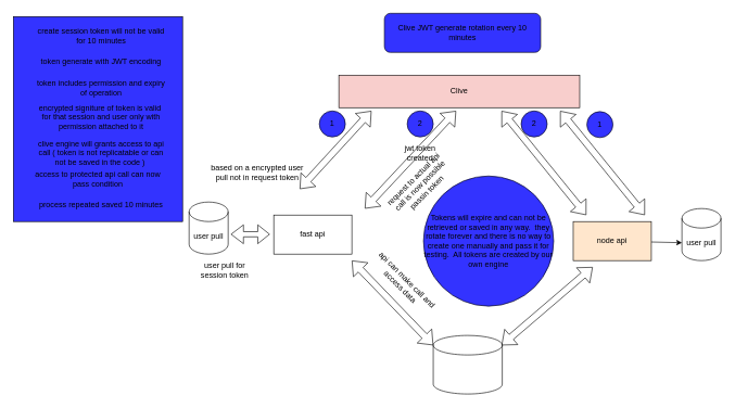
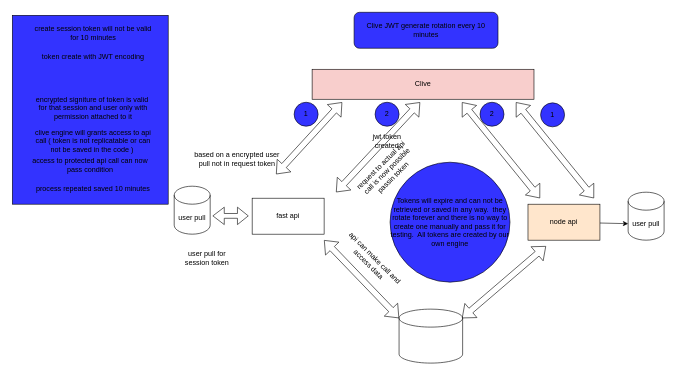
  <mxCell id="0" />
  <mxCell id="1" parent="0" />
  <mxCell id="2" value="" style="rounded=0;whiteSpace=wrap;html=1;fillColor=#3333FF;" vertex="1" parent="1"><mxGeometry x="20" y="25" width="260" height="315" as="geometry" /></mxCell>
  <mxCell id="3" value="Clive" style="rounded=0;whiteSpace=wrap;html=1;fillColor=#f8cecc;" vertex="1" parent="1"><mxGeometry x="520" y="115" width="370" height="50" as="geometry" /></mxCell>
  <mxCell id="4" value="fast api" style="rounded=0;whiteSpace=wrap;html=1;" vertex="1" parent="1"><mxGeometry x="420" y="330" width="120" height="60" as="geometry" /></mxCell>
  <mxCell id="5" style="edgeStyle=none;html=1;entryX=0;entryY=0;entryDx=0;entryDy=52.5;entryPerimeter=0;" edge="1" parent="1" source="6" target="8"><mxGeometry relative="1" as="geometry" /></mxCell>
  <mxCell id="6" value="node api" style="rounded=0;whiteSpace=wrap;html=1;fillColor=#ffe6cc;" vertex="1" parent="1"><mxGeometry x="880" y="340" width="120" height="60" as="geometry" /></mxCell>
  <mxCell id="7" value="user pull" style="shape=cylinder3;whiteSpace=wrap;html=1;boundedLbl=1;backgroundOutline=1;size=15;" vertex="1" parent="1"><mxGeometry x="290" y="310" width="60" height="80" as="geometry" /></mxCell>
  <mxCell id="8" value="user pull" style="shape=cylinder3;whiteSpace=wrap;html=1;boundedLbl=1;backgroundOutline=1;size=15;" vertex="1" parent="1"><mxGeometry x="1047" y="320" width="60" height="80" as="geometry" /></mxCell>
  <mxCell id="9" value="" style="shape=cylinder3;whiteSpace=wrap;html=1;boundedLbl=1;backgroundOutline=1;size=15;" vertex="1" parent="1"><mxGeometry x="665" y="515" width="106" height="90" as="geometry" /></mxCell>
  <mxCell id="10" value="create session token will not be valid for 10 minutes" style="text;html=1;strokeColor=none;fillColor=none;align=center;verticalAlign=middle;whiteSpace=wrap;rounded=0;" vertex="1" parent="1"><mxGeometry x="50" y="40" width="210" height="30" as="geometry" /></mxCell>
- <mxCell id="11" value="token generate with JWT encoding" style="text;html=1;strokeColor=none;fillColor=none;align=center;verticalAlign=middle;whiteSpace=wrap;rounded=0;" vertex="1" parent="1"><mxGeometry x="50" y="80" width="210" height="30" as="geometry" /></mxCell>
- <mxCell id="12" value="token includes permission and expiry of operation" style="text;html=1;strokeColor=none;fillColor=none;align=center;verticalAlign=middle;whiteSpace=wrap;rounded=0;" vertex="1" parent="1"><mxGeometry x="50" y="120" width="210" height="30" as="geometry" /></mxCell>
+ <mxCell id="11" value="token create with JWT encoding" style="text;html=1;strokeColor=none;fillColor=none;align=center;verticalAlign=middle;whiteSpace=wrap;rounded=0;" vertex="1" parent="1"><mxGeometry x="50" y="80" width="210" height="30" as="geometry" /></mxCell>
  <mxCell id="13" value="encrypted signiture of token is valid&amp;nbsp; for that session and user only with permission attached to it" style="text;html=1;strokeColor=none;fillColor=none;align=center;verticalAlign=middle;whiteSpace=wrap;rounded=0;" vertex="1" parent="1"><mxGeometry x="50" y="165" width="210" height="30" as="geometry" /></mxCell>
  <mxCell id="14" value="clive engine will grants access to api call ( token is not replicatable or can not be saved in the code )&amp;nbsp;" style="text;html=1;strokeColor=none;fillColor=none;align=center;verticalAlign=middle;whiteSpace=wrap;rounded=0;" vertex="1" parent="1"><mxGeometry x="50" y="220" width="210" height="30" as="geometry" /></mxCell>
  <mxCell id="15" value="access to protected api call can now pass condition" style="text;html=1;strokeColor=none;fillColor=none;align=center;verticalAlign=middle;whiteSpace=wrap;rounded=0;" vertex="1" parent="1"><mxGeometry x="45" y="260" width="210" height="30" as="geometry" /></mxCell>
  <mxCell id="16" value="process repeated saved 10 minutes" style="text;html=1;strokeColor=none;fillColor=none;align=center;verticalAlign=middle;whiteSpace=wrap;rounded=0;" vertex="1" parent="1"><mxGeometry x="50" y="300" width="210" height="30" as="geometry" /></mxCell>
  <mxCell id="17" value="" style="shape=flexArrow;endArrow=classic;startArrow=classic;html=1;" edge="1" parent="1"><mxGeometry width="100" height="100" relative="1" as="geometry"><mxPoint x="460" y="290" as="sourcePoint" /><mxPoint x="570" y="170" as="targetPoint" /></mxGeometry></mxCell>
  <mxCell id="18" value="based on a encrypted user pull not in request token" style="text;html=1;strokeColor=none;fillColor=none;align=center;verticalAlign=middle;whiteSpace=wrap;rounded=0;" vertex="1" parent="1"><mxGeometry x="320" y="250" width="150" height="30" as="geometry" /></mxCell>
  <mxCell id="19" value="jwt token created" style="text;html=1;strokeColor=none;fillColor=none;align=center;verticalAlign=middle;whiteSpace=wrap;rounded=0;" vertex="1" parent="1"><mxGeometry x="600" y="220" width="90" height="30" as="geometry" /></mxCell>
  <mxCell id="20" value="" style="shape=flexArrow;endArrow=classic;startArrow=classic;html=1;width=8;endSize=5.67;" edge="1" parent="1"><mxGeometry width="100" height="100" relative="1" as="geometry"><mxPoint x="354" y="359.5" as="sourcePoint" /><mxPoint x="414" y="359.5" as="targetPoint" /></mxGeometry></mxCell>
- <mxCell id="21" value="user pull for session token" style="text;html=1;strokeColor=none;fillColor=none;align=center;verticalAlign=middle;whiteSpace=wrap;rounded=0;" vertex="1" parent="1"><mxGeometry x="300" y="400" width="90" height="30" as="geometry" /></mxCell>
+ <mxCell id="21" value="user pull for session token" style="text;html=1;strokeColor=none;fillColor=none;align=center;verticalAlign=middle;whiteSpace=wrap;rounded=0;" vertex="1" parent="1"><mxGeometry x="300" y="415" width="90" height="30" as="geometry" /></mxCell>
  <mxCell id="22" value="" style="shape=flexArrow;endArrow=classic;startArrow=classic;html=1;" edge="1" parent="1"><mxGeometry width="100" height="100" relative="1" as="geometry"><mxPoint x="560" y="320" as="sourcePoint" /><mxPoint x="700" y="170" as="targetPoint" /></mxGeometry></mxCell>
  <mxCell id="23" value="request to actual api call is now possible passin token" style="text;html=1;strokeColor=none;fillColor=none;align=center;verticalAlign=middle;whiteSpace=wrap;rounded=0;rotation=-45;" vertex="1" parent="1"><mxGeometry x="580" y="270" width="130" height="30" as="geometry" /></mxCell>
  <mxCell id="24" value="" style="shape=flexArrow;endArrow=classic;startArrow=classic;html=1;entryX=0;entryY=0;entryDx=0;entryDy=15;entryPerimeter=0;" edge="1" parent="1" target="9"><mxGeometry width="100" height="100" relative="1" as="geometry"><mxPoint x="540" y="400" as="sourcePoint" /><mxPoint x="650" y="530" as="targetPoint" /></mxGeometry></mxCell>
  <mxCell id="25" value="api can make call and access data" style="text;html=1;strokeColor=none;fillColor=none;align=center;verticalAlign=middle;whiteSpace=wrap;rounded=0;rotation=45;" vertex="1" parent="1"><mxGeometry x="550" y="420" width="140" height="30" as="geometry" /></mxCell>
  <mxCell id="26" value="1" style="ellipse;whiteSpace=wrap;html=1;aspect=fixed;fillColor=#3333FF;" vertex="1" parent="1"><mxGeometry x="490" y="170" width="40" height="40" as="geometry" /></mxCell>
  <mxCell id="27" value="2" style="ellipse;whiteSpace=wrap;html=1;aspect=fixed;fillColor=#3333FF;" vertex="1" parent="1"><mxGeometry x="625" y="170" width="40" height="40" as="geometry" /></mxCell>
  <mxCell id="28" value="" style="shape=flexArrow;endArrow=classic;startArrow=classic;html=1;" edge="1" parent="1"><mxGeometry width="100" height="100" relative="1" as="geometry"><mxPoint x="900" y="330" as="sourcePoint" /><mxPoint x="770" y="170" as="targetPoint" /></mxGeometry></mxCell>
  <mxCell id="29" value="" style="shape=flexArrow;endArrow=classic;startArrow=classic;html=1;" edge="1" parent="1"><mxGeometry width="100" height="100" relative="1" as="geometry"><mxPoint x="990" y="330" as="sourcePoint" /><mxPoint x="860" y="170" as="targetPoint" /></mxGeometry></mxCell>
  <mxCell id="30" value="" style="shape=flexArrow;endArrow=classic;startArrow=classic;html=1;" edge="1" parent="1"><mxGeometry width="100" height="100" relative="1" as="geometry"><mxPoint x="770" y="530" as="sourcePoint" /><mxPoint x="910" y="410" as="targetPoint" /></mxGeometry></mxCell>
  <mxCell id="31" value="1" style="ellipse;whiteSpace=wrap;html=1;aspect=fixed;fillColor=#3333FF;" vertex="1" parent="1"><mxGeometry x="901" y="171" width="40" height="40" as="geometry" /></mxCell>
  <mxCell id="32" value="2" style="ellipse;whiteSpace=wrap;html=1;aspect=fixed;fillColor=#3333FF;" vertex="1" parent="1"><mxGeometry x="800" y="170" width="40" height="40" as="geometry" /></mxCell>
  <mxCell id="33" value="Tokens will expire and can not be retrieved or saved in any way.&amp;nbsp; they rotate forever and there is no way to create one manually and pass it for testing.&amp;nbsp; All tokens are created by our own engine" style="ellipse;whiteSpace=wrap;html=1;aspect=fixed;fillColor=#3333FF;" vertex="1" parent="1"><mxGeometry x="650" y="270" width="200" height="200" as="geometry" /></mxCell>
  <mxCell id="34" value="Clive JWT generate rotation every 10 minutes" style="rounded=1;whiteSpace=wrap;html=1;fillColor=#3333FF;" vertex="1" parent="1"><mxGeometry x="590" width="240" height="60" as="geometry" y="20" /></mxCell>
